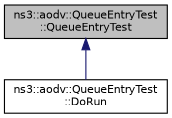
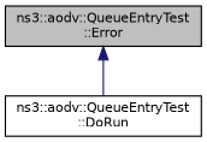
  digraph {
    rankdir=TB
    fontname="DejaVu Sans"
    node [color=black fontname="DejaVu Sans" fontsize=10 shape=record style=filled]
-   n1 [fillcolor=grey75 fontcolor=black height=0.2 label="ns3::aodv::QueueEntryTest\l::QueueEntryTest" width=0.4]
+   n1 [fillcolor=grey75 fontcolor=black height=0.2 label="ns3::aodv::QueueEntryTest\l::Error" width=0.4]
    n2 [fillcolor=white height=0.2 label="ns3::aodv::QueueEntryTest\l::DoRun" width=0.4]
    n1 -> n2 [color=midnightblue dir=back fontname="DejaVu Sans" fontsize=10 labelfontname=Helvetica labelfontsize=10 style=solid]
  }
